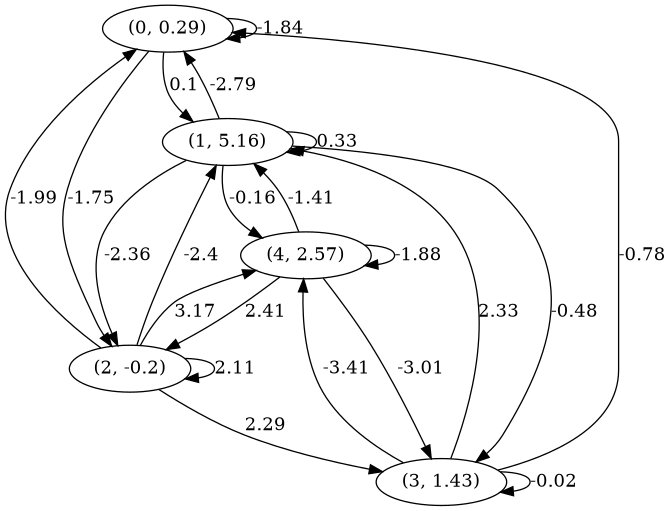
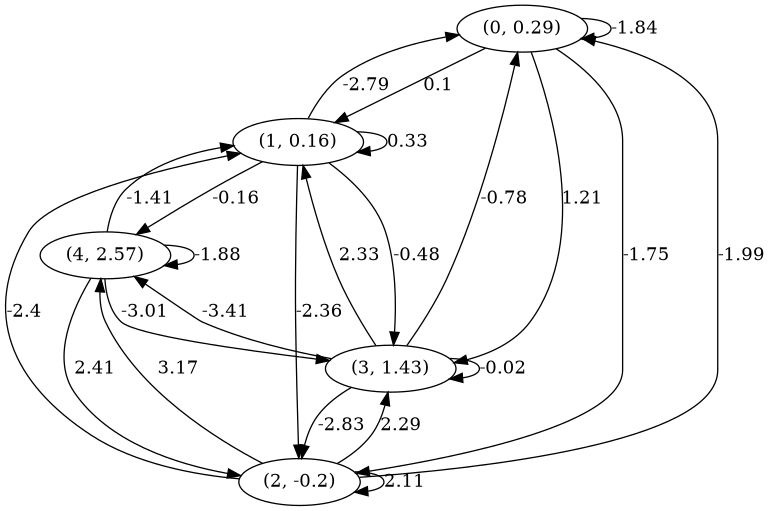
  digraph {
    n1 [label="(0, 0.29)"]
-   n2 [label="(1, 5.16)"]
+   n2 [label="(1, 0.16)"]
    n3 [label="(2, -0.2)"]
    n4 [label="(3, 1.43)"]
    n5 [label="(4, 2.57)"]
    n1 -> n1 [label=-1.84]
    n1 -> n2 [label=0.1]
    n1 -> n3 [label=-1.75]
+   n1 -> n4 [label=1.21]
    n2 -> n1 [label=-2.79]
    n2 -> n2 [label=0.33]
    n2 -> n3 [label=-2.36]
    n2 -> n4 [label=-0.48]
    n2 -> n5 [label=-0.16]
    n3 -> n1 [label=-1.99]
    n3 -> n2 [label=-2.4]
    n3 -> n3 [label=2.11]
    n3 -> n4 [label=2.29]
    n3 -> n5 [label=3.17]
    n4 -> n1 [label=-0.78]
    n4 -> n2 [label=2.33]
+   n4 -> n3 [label=-2.83]
    n4 -> n4 [label=-0.02]
    n4 -> n5 [label=-3.41]
    n5 -> n2 [label=-1.41]
    n5 -> n3 [label=2.41]
    n5 -> n4 [label=-3.01]
    n5 -> n5 [label=-1.88]
  }
